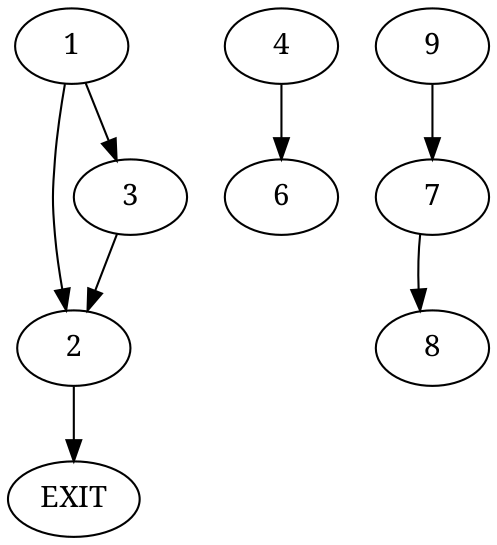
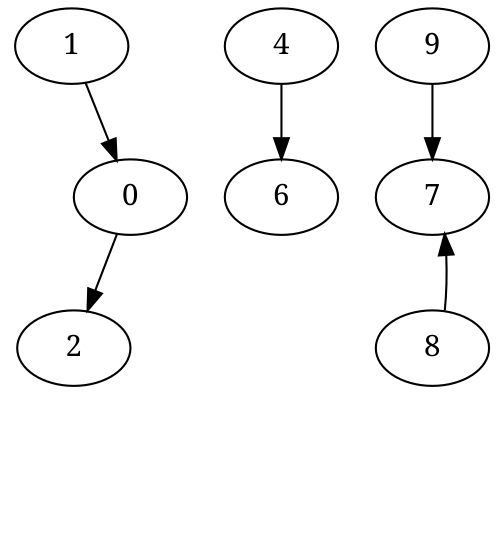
  digraph {
    fontname="Noto Serif"
    node [fontname="Noto Serif"]
    edge [fontname="Noto Serif"]
    1
    2
-   3
-   n4 [label=EXIT]
+   3 [label=0]
    4
    6
    7
    8
    9
-   1 -> 2
    1 -> 3
-   2 -> n4
    3 -> 2
    4 -> 6
-   7 -> 8
+   8 -> 7
    9 -> 7
  }
